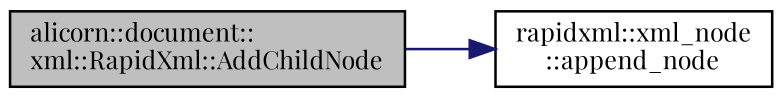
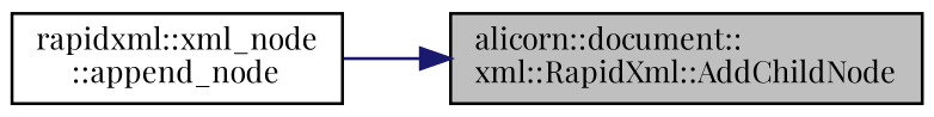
  digraph {
    rankdir=LR
    fontname="Playfair Display"
    node [color=black fontname="Playfair Display" fontsize=10 shape=record style=filled]
    n1 [fillcolor=grey75 fontcolor=black height=0.2 label="alicorn::document::\lxml::RapidXml::AddChildNode" width=0.4]
    n2 [fillcolor=white height=0.2 label="rapidxml::xml_node\l::append_node" width=0.4]
-   n1 -> n2 [color=midnightblue fontname="Playfair Display" fontsize=10 labelfontname=Verdana labelfontsize=10 style=solid]
+   n2 -> n1 [color=midnightblue fontname="Playfair Display" fontsize=10 labelfontname=Verdana labelfontsize=10 style=solid]
  }
